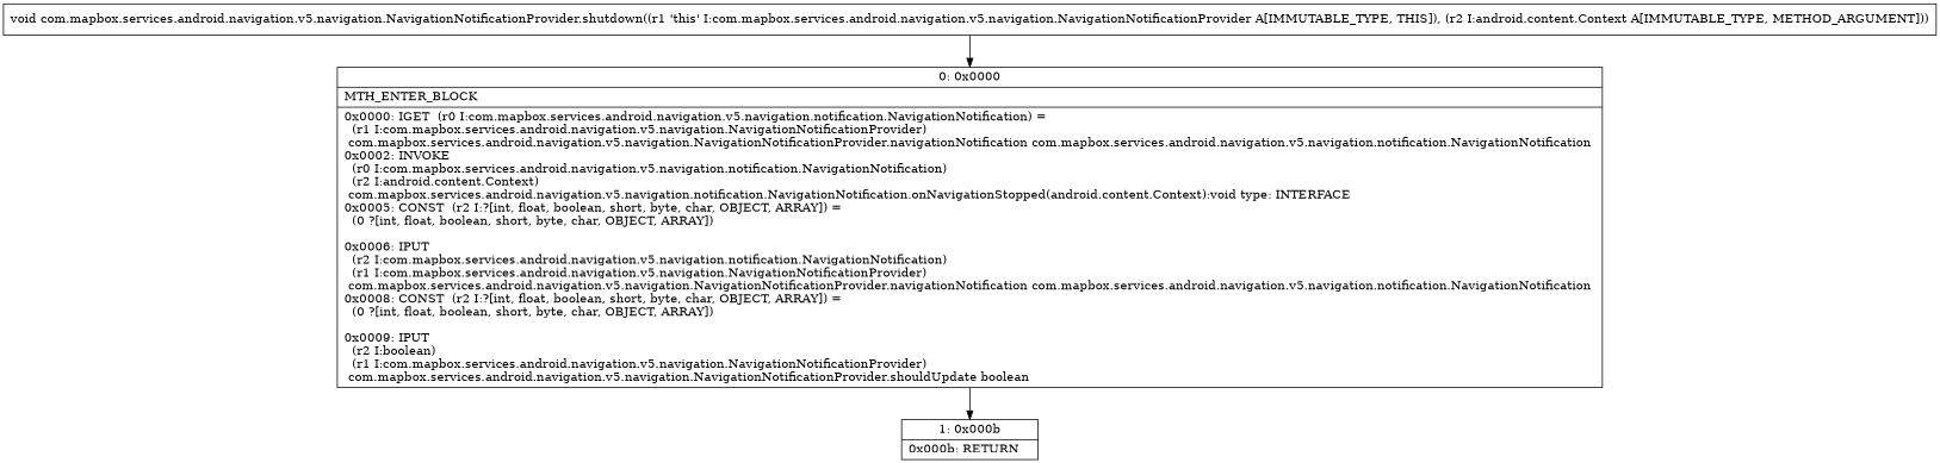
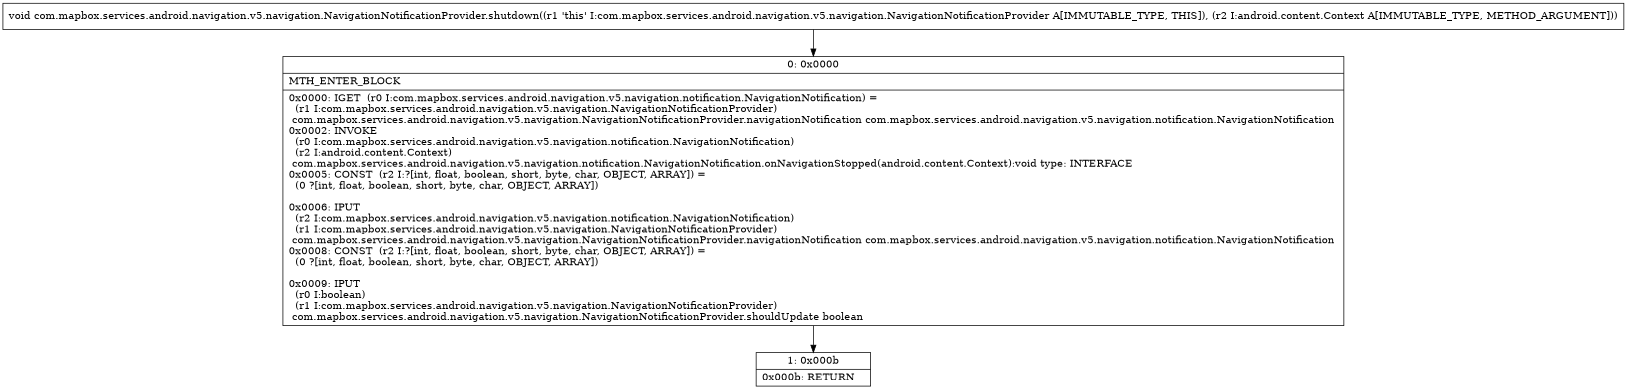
  digraph {
    node [shape=record]
-   n1 [label="{0\:\ 0x0000|MTH_ENTER_BLOCK\l|0x0000: IGET  (r0 I:com.mapbox.services.android.navigation.v5.navigation.notification.NavigationNotification) = \l  (r1 I:com.mapbox.services.android.navigation.v5.navigation.NavigationNotificationProvider)\l com.mapbox.services.android.navigation.v5.navigation.NavigationNotificationProvider.navigationNotification com.mapbox.services.android.navigation.v5.navigation.notification.NavigationNotification \l0x0002: INVOKE  \l  (r0 I:com.mapbox.services.android.navigation.v5.navigation.notification.NavigationNotification)\l  (r2 I:android.content.Context)\l com.mapbox.services.android.navigation.v5.navigation.notification.NavigationNotification.onNavigationStopped(android.content.Context):void type: INTERFACE \l0x0005: CONST  (r2 I:?[int, float, boolean, short, byte, char, OBJECT, ARRAY]) = \l  (0 ?[int, float, boolean, short, byte, char, OBJECT, ARRAY])\l \l0x0006: IPUT  \l  (r2 I:com.mapbox.services.android.navigation.v5.navigation.notification.NavigationNotification)\l  (r1 I:com.mapbox.services.android.navigation.v5.navigation.NavigationNotificationProvider)\l com.mapbox.services.android.navigation.v5.navigation.NavigationNotificationProvider.navigationNotification com.mapbox.services.android.navigation.v5.navigation.notification.NavigationNotification \l0x0008: CONST  (r2 I:?[int, float, boolean, short, byte, char, OBJECT, ARRAY]) = \l  (0 ?[int, float, boolean, short, byte, char, OBJECT, ARRAY])\l \l0x0009: IPUT  \l  (r2 I:boolean)\l  (r1 I:com.mapbox.services.android.navigation.v5.navigation.NavigationNotificationProvider)\l com.mapbox.services.android.navigation.v5.navigation.NavigationNotificationProvider.shouldUpdate boolean \l}"]
+   n1 [label="{0\:\ 0x0000|MTH_ENTER_BLOCK\l|0x0000: IGET  (r0 I:com.mapbox.services.android.navigation.v5.navigation.notification.NavigationNotification) = \l  (r1 I:com.mapbox.services.android.navigation.v5.navigation.NavigationNotificationProvider)\l com.mapbox.services.android.navigation.v5.navigation.NavigationNotificationProvider.navigationNotification com.mapbox.services.android.navigation.v5.navigation.notification.NavigationNotification \l0x0002: INVOKE  \l  (r0 I:com.mapbox.services.android.navigation.v5.navigation.notification.NavigationNotification)\l  (r2 I:android.content.Context)\l com.mapbox.services.android.navigation.v5.navigation.notification.NavigationNotification.onNavigationStopped(android.content.Context):void type: INTERFACE \l0x0005: CONST  (r2 I:?[int, float, boolean, short, byte, char, OBJECT, ARRAY]) = \l  (0 ?[int, float, boolean, short, byte, char, OBJECT, ARRAY])\l \l0x0006: IPUT  \l  (r2 I:com.mapbox.services.android.navigation.v5.navigation.notification.NavigationNotification)\l  (r1 I:com.mapbox.services.android.navigation.v5.navigation.NavigationNotificationProvider)\l com.mapbox.services.android.navigation.v5.navigation.NavigationNotificationProvider.navigationNotification com.mapbox.services.android.navigation.v5.navigation.notification.NavigationNotification \l0x0008: CONST  (r2 I:?[int, float, boolean, short, byte, char, OBJECT, ARRAY]) = \l  (0 ?[int, float, boolean, short, byte, char, OBJECT, ARRAY])\l \l0x0009: IPUT  \l  (r0 I:boolean)\l  (r1 I:com.mapbox.services.android.navigation.v5.navigation.NavigationNotificationProvider)\l com.mapbox.services.android.navigation.v5.navigation.NavigationNotificationProvider.shouldUpdate boolean \l}"]
    n2 [label="{1\:\ 0x000b|0x000b: RETURN   \l}"]
    n3 [label="{void com.mapbox.services.android.navigation.v5.navigation.NavigationNotificationProvider.shutdown((r1 'this' I:com.mapbox.services.android.navigation.v5.navigation.NavigationNotificationProvider A[IMMUTABLE_TYPE, THIS]), (r2 I:android.content.Context A[IMMUTABLE_TYPE, METHOD_ARGUMENT])) }"]
    n1 -> n2
    n3 -> n1
  }
